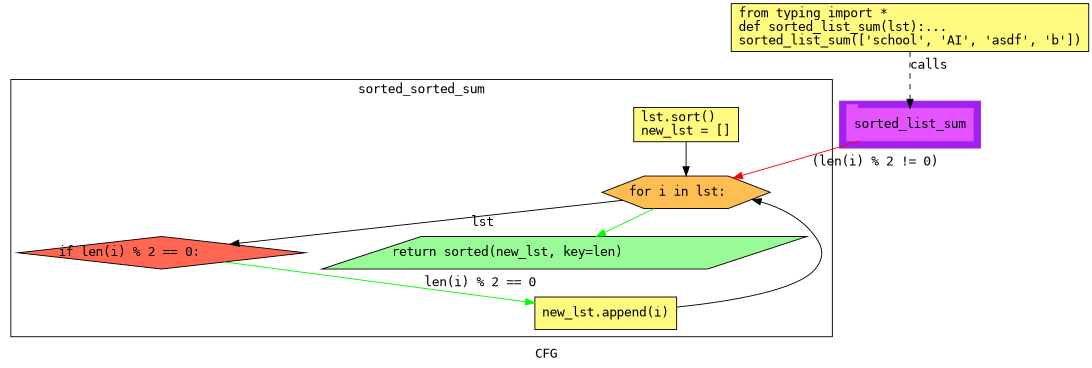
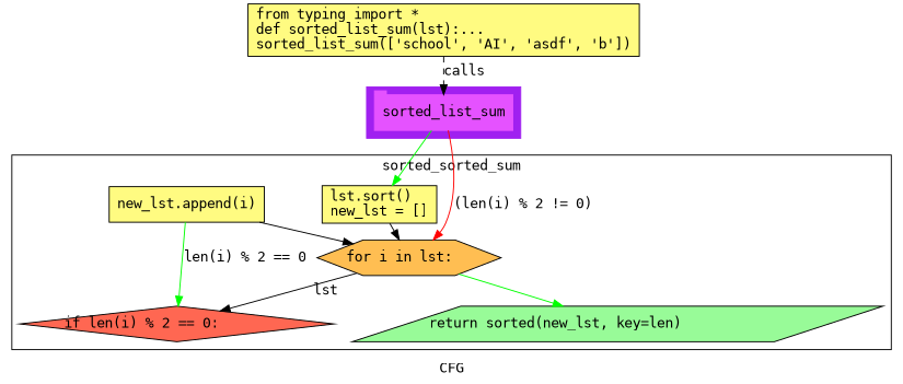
  digraph {
    compound=True
    fontname="DejaVu Sans Mono"
    label=CFG
    pack=False
    rankdir=TB
    ranksep=0.02
    node [fontname="DejaVu Sans Mono" shape=rectangle style="filled,solid" fillcolor="#FFFB81"]
    edge [color=green fontname="DejaVu Sans Mono"]
    n1 [color="#E552FF" height=0.5 label=sorted_list_sum linenum="[12]" shape=tab style=filled width=1.9444 fillcolor=""]
    n2 [height=0.52778 label="lst.sort()\lnew_lst = []\l" linenum="[5, 6]" width=1.6111]
    n3 [fillcolor="#FFBE52" height=0.5 label="for i in lst:\l" linenum="[7]" shape=hexagon width=2.585]
    n4 [fillcolor="#FF6752" height=0.5 label="if len(i) % 2 == 0:\l" linenum="[8]" shape=diamond width=4.4171]
    n5 [fillcolor="#98fb98" height=0.5 label="return sorted(new_lst, key=len)\l" linenum="[10]" shape=parallelogram width=7.2]
    n6 [height=0.5 label="new_lst.append(i)\l" linenum="[9]" width=2.1806]
    n7 [height=0.73611 label="from typing import *\ldef sorted_list_sum(lst):...\lsorted_list_sum(['school', 'AI', 'asdf', 'b'])\l" linenum="[1]" width=5.5]
    subgraph cluster_1 {
      color=purple
      compound=true
      label=""
      shape=tab
      style=filled
      n1
    }
    subgraph cluster_2 {
      label=sorted_sorted_sum
      n2
      n3
      n4
      n5
      n6
      subgraph cluster_3 {
        color=purple
        compound=true
        label=""
        shape=tab
        style=filled
      }
      subgraph cluster_4 {
        color=purple
        compound=true
        label=""
        shape=tab
        style=filled
      }
      subgraph cluster_5 {
        color=purple
        compound=true
        label=""
        shape=tab
        style=filled
      }
    }
+   n1 -> n2
    n1 -> n3 [color=red label="(len(i) % 2 != 0)"]
    n2 -> n3 [color=black]
    n3 -> n4 [color=black label=lst]
    n3 -> n5
-   n4 -> n6 [label="len(i) % 2 == 0"]
+   n6 -> n4 [label="len(i) % 2 == 0"]
    n6 -> n3 [color=black]
    n7 -> n1 [label=calls style=dashed color=""]
  }
